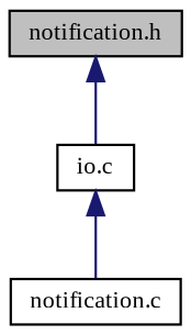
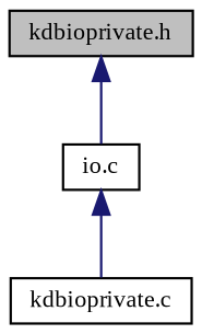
  digraph {
    fontname="Liberation Serif"
    node [color=black fillcolor=white fontname="Liberation Serif" fontsize=10 shape=record style=filled]
    edge [color=midnightblue dir=back fontname="Liberation Serif" fontsize=10 labelfontname=Helvetica labelfontsize=10 style=solid]
-   n1 [fillcolor=grey75 fontcolor=black height=0.2 label="notification.h" width=0.4]
+   n1 [fillcolor=grey75 fontcolor=black height=0.2 label="kdbioprivate.h" width=0.4]
    n2 [height=0.2 label="io.c" width=0.4]
-   n3 [height=0.2 label="notification.c" width=0.4]
+   n3 [height=0.2 label="kdbioprivate.c" width=0.4]
    n1 -> n2
    n2 -> n3
  }
